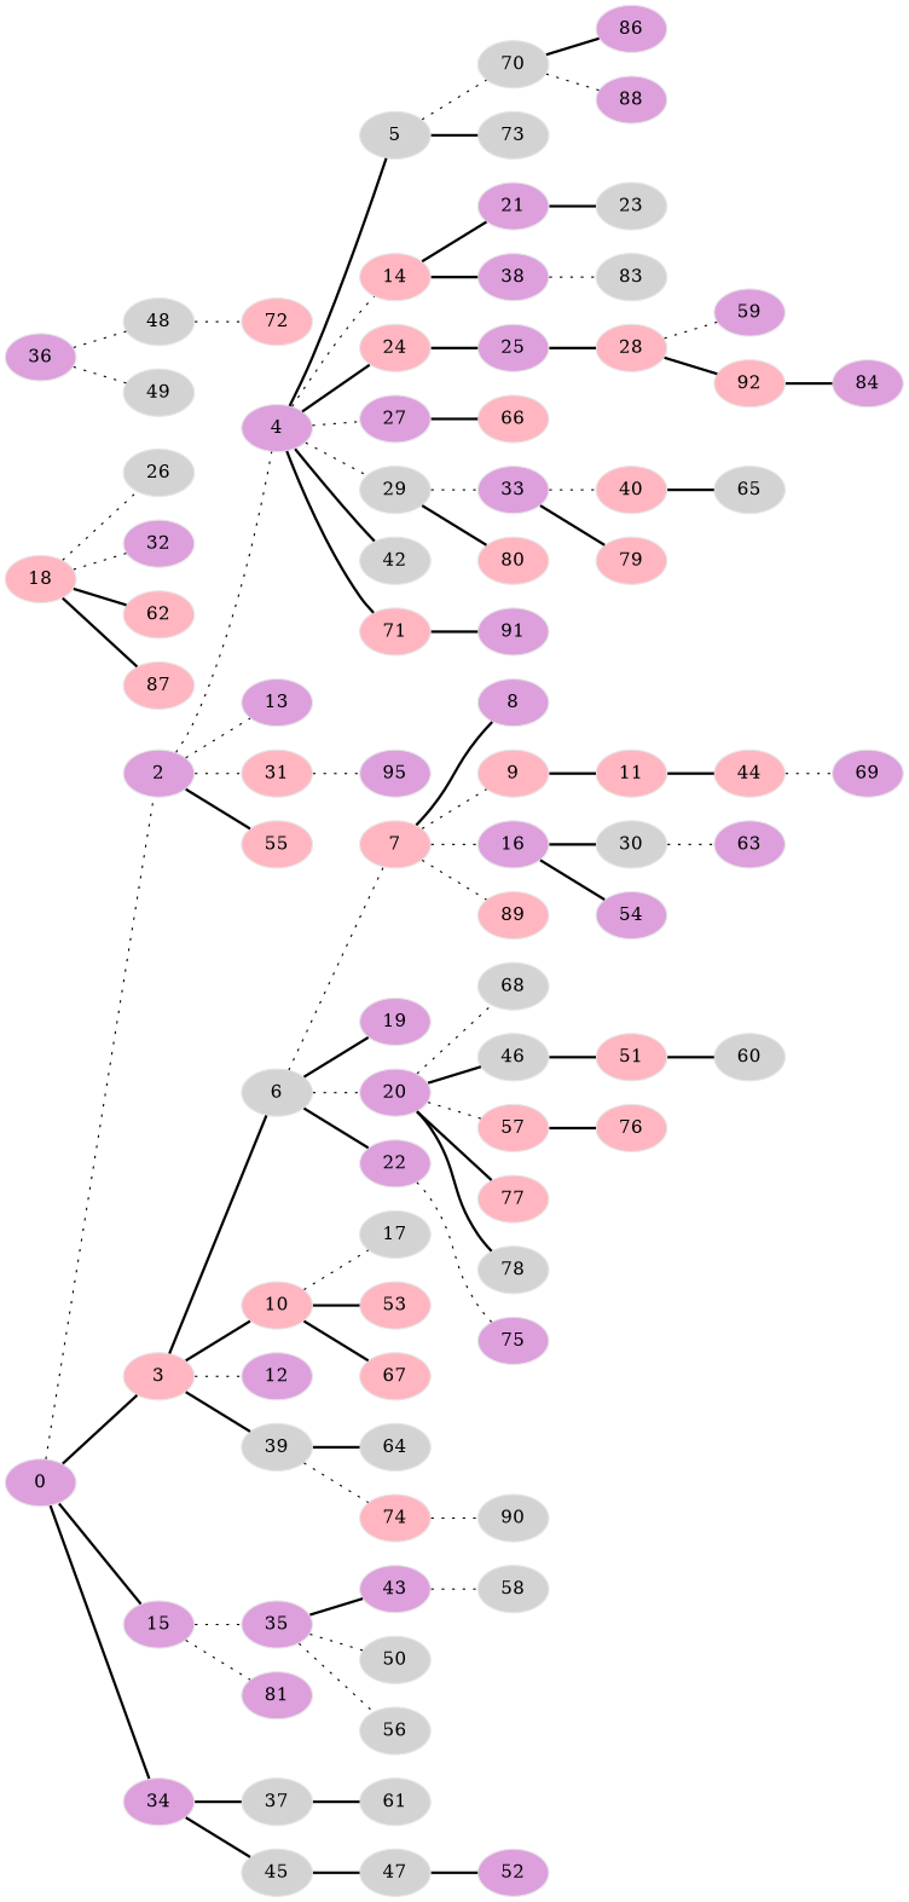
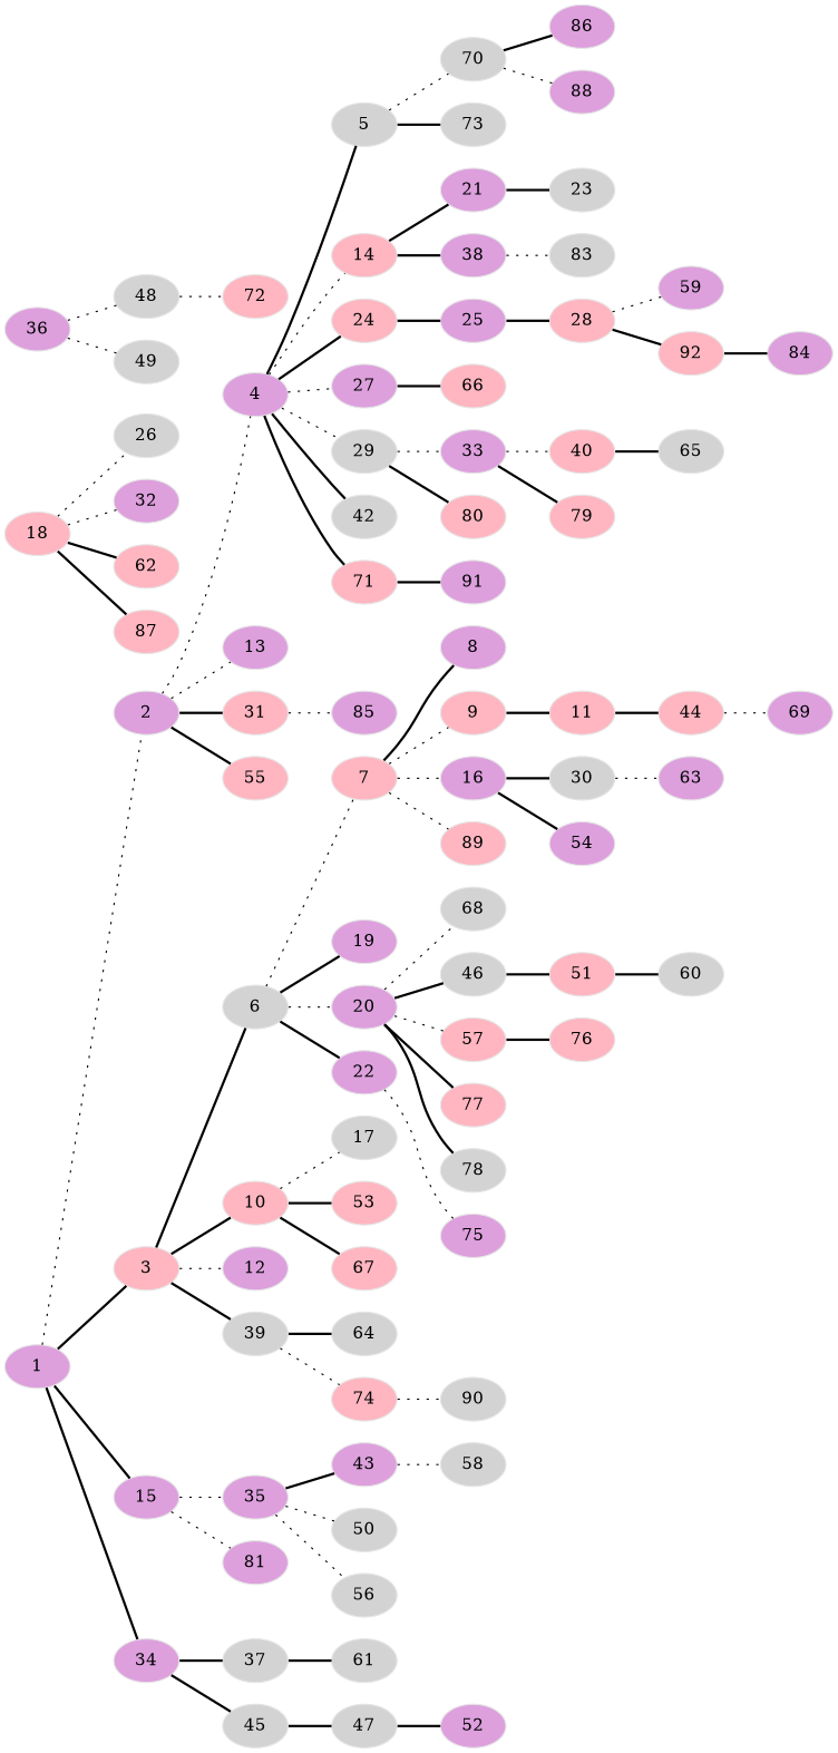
  graph {
    rankdir=LR
    node [color=gray90 fillcolor=plum style=filled]
    edge [style=bold]
-   1 [label=0]
+   1
    2
    3 [fillcolor=lightpink]
    15
    34
    4
    13
    31 [fillcolor=lightpink]
    55 [fillcolor=lightpink]
    6 [fillcolor=lightgrey]
    10 [fillcolor=lightpink]
    12
    39 [fillcolor=lightgrey]
    35
    81
    18 [fillcolor=lightpink]
    26 [fillcolor=lightgrey]
    32
    62 [fillcolor=lightpink]
    87 [fillcolor=lightpink]
    37 [fillcolor=lightgrey]
    45 [fillcolor=lightgrey]
    5 [fillcolor=lightgrey]
    14 [fillcolor=lightpink]
    24 [fillcolor=lightpink]
    27
    29 [fillcolor=lightgrey]
    42 [fillcolor=lightgrey]
    71 [fillcolor=lightpink]
-   85 [label=95]
+   85
    7 [fillcolor=lightpink]
    19
    20
    22
    17 [fillcolor=lightgrey]
    53 [fillcolor=lightpink]
    67 [fillcolor=lightpink]
    64 [fillcolor=lightgrey]
    74 [fillcolor=lightpink]
    70 [fillcolor=lightgrey]
    73 [fillcolor=lightgrey]
    21
    38
    25
    66 [fillcolor=lightpink]
    33
    80 [fillcolor=lightpink]
    91
    86
    88
    8
    9 [fillcolor=lightpink]
    16
    89 [fillcolor=lightpink]
    68 [fillcolor=lightgrey]
    46 [fillcolor=lightgrey]
    57 [fillcolor=lightpink]
    77 [fillcolor=lightpink]
    78 [fillcolor=lightgrey]
    75
    11 [fillcolor=lightpink]
    30 [fillcolor=lightgrey]
    54
    44 [fillcolor=lightpink]
    69
    23 [fillcolor=lightgrey]
    48 [fillcolor=lightgrey]
    36
    49 [fillcolor=lightgrey]
    83 [fillcolor=lightgrey]
    43
    50 [fillcolor=lightgrey]
    56 [fillcolor=lightgrey]
    63
    51 [fillcolor=lightpink]
    76 [fillcolor=lightpink]
    28 [fillcolor=lightpink]
    59
    n79 [fillcolor=lightpink label=92]
    84
    40 [fillcolor=lightpink]
    79 [fillcolor=lightpink]
    65 [fillcolor=lightgrey]
    61 [fillcolor=lightgrey]
    47 [fillcolor=lightgrey]
    58 [fillcolor=lightgrey]
    72 [fillcolor=lightpink]
    90 [fillcolor=lightgrey]
    52
    60 [fillcolor=lightgrey]
    1 -- 2 [style=dotted]
    1 -- 3
    1 -- 15
    1 -- 34
    2 -- 4 [style=dotted]
    2 -- 13 [style=dotted]
-   2 -- 31 [style=dotted]
+   2 -- 31
    2 -- 55
    3 -- 6
    3 -- 10
    3 -- 12 [style=dotted]
    3 -- 39
    15 -- 35 [style=dotted]
    15 -- 81 [style=dotted]
    34 -- 37
    34 -- 45
    4 -- 5
    4 -- 14 [style=dotted]
    4 -- 24
    4 -- 27 [style=dotted]
    4 -- 29 [style=dotted]
    4 -- 42
    4 -- 71
    31 -- 85 [style=dotted]
    6 -- 7 [style=dotted]
    6 -- 19
    6 -- 20 [style=dotted]
    6 -- 22
    10 -- 17 [style=dotted]
    10 -- 53
    10 -- 67
    39 -- 64
    39 -- 74 [style=dotted]
    35 -- 43
    35 -- 50 [style=dotted]
    35 -- 56 [style=dotted]
    18 -- 26 [style=dotted]
    18 -- 32 [style=dotted]
    18 -- 62
    18 -- 87
    37 -- 61
    45 -- 47
    5 -- 70 [style=dotted]
    5 -- 73
    14 -- 21
    14 -- 38
    24 -- 25
    27 -- 66
    29 -- 33 [style=dotted]
    29 -- 80
    71 -- 91
    7 -- 8
    7 -- 9 [style=dotted]
    7 -- 16 [style=dotted]
    7 -- 89 [style=dotted]
    20 -- 68 [style=dotted]
    20 -- 46
    20 -- 57 [style=dotted]
    20 -- 77
    20 -- 78
    22 -- 75 [style=dotted]
    74 -- 90 [style=dotted]
    70 -- 86
    70 -- 88 [style=dotted]
    21 -- 23
    38 -- 83 [style=dotted]
    25 -- 28
    33 -- 40 [style=dotted]
    33 -- 79
    9 -- 11
    16 -- 30
    16 -- 54
    46 -- 51
    57 -- 76
    11 -- 44
    30 -- 63 [style=dotted]
    44 -- 69 [style=dotted]
    48 -- 72 [style=dotted]
    36 -- 48 [style=dotted]
    36 -- 49 [style=dotted]
    43 -- 58 [style=dotted]
    51 -- 60
    28 -- 59 [style=dotted]
    28 -- n79
    n79 -- 84
    40 -- 65
    47 -- 52
  }
